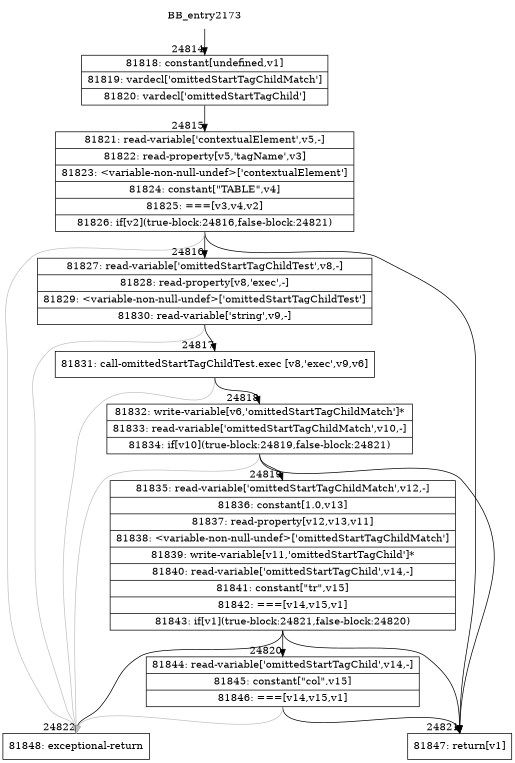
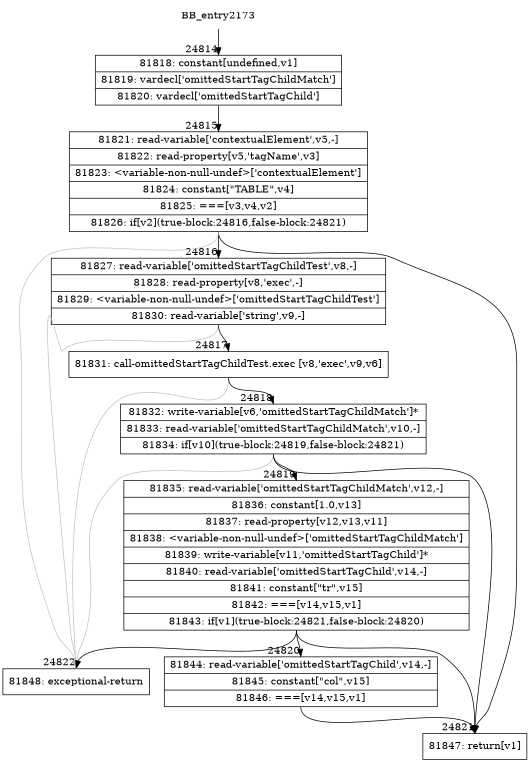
  digraph {
    rankdir=TD
    node [shape=record]
    edge [headport=n tailport=s]
    n1 [label=BB_entry2173 shape=none]
    n2 [label="{81818: constant[undefined,v1]|81819: vardecl['omittedStartTagChildMatch']|81820: vardecl['omittedStartTagChild']}"]
    n3 [label="{81821: read-variable['contextualElement',v5,-]|81822: read-property[v5,'tagName',v3]|81823: \<variable-non-null-undef\>['contextualElement']|81824: constant[\"TABLE\",v4]|81825: ===[v3,v4,v2]|81826: if[v2](true-block:24816,false-block:24821)}"]
    n4 [label="{81827: read-variable['omittedStartTagChildTest',v8,-]|81828: read-property[v8,'exec',-]|81829: \<variable-non-null-undef\>['omittedStartTagChildTest']|81830: read-variable['string',v9,-]}"]
    n5 [label="{81847: return[v1]}"]
    n6 [label="{81848: exceptional-return}"]
    n7 [label="{81831: call-omittedStartTagChildTest.exec [v8,'exec',v9,v6]}"]
    n8 [label="{81832: write-variable[v6,'omittedStartTagChildMatch']*|81833: read-variable['omittedStartTagChildMatch',v10,-]|81834: if[v10](true-block:24819,false-block:24821)}"]
    n9 [label="{81835: read-variable['omittedStartTagChildMatch',v12,-]|81836: constant[1.0,v13]|81837: read-property[v12,v13,v11]|81838: \<variable-non-null-undef\>['omittedStartTagChildMatch']|81839: write-variable[v11,'omittedStartTagChild']*|81840: read-variable['omittedStartTagChild',v14,-]|81841: constant[\"tr\",v15]|81842: ===[v14,v15,v1]|81843: if[v1](true-block:24821,false-block:24820)}"]
    n10 [label="{81844: read-variable['omittedStartTagChild',v14,-]|81845: constant[\"col\",v15]|81846: ===[v14,v15,v1]}"]
    n1 -> n2 [headlabel="    24814"]
    n2 -> n3 [headlabel="      24815"]
    n3 -> n4 [headlabel="      24816"]
    n3 -> n5 [headlabel="      24821"]
    n3 -> n6 [color=gray headlabel="      24822"]
    n4 -> n6 [color=gray]
    n4 -> n7 [headlabel="      24817"]
    n7 -> n6 [color=gray]
    n7 -> n8 [headlabel="      24818"]
    n8 -> n5
    n8 -> n6 [color=gray]
    n8 -> n9 [headlabel="      24819"]
    n9 -> n5
    n9 -> n6 [color=black]
    n9 -> n10 [headlabel="      24820"]
    n10 -> n5
-   n10 -> n6 [color=gray]
  }
